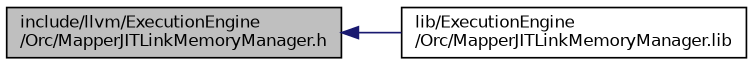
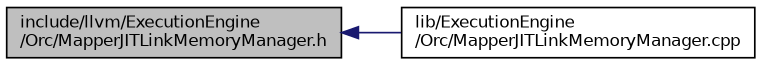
  digraph {
    rankdir=LR
    node [color=black fontname=Helvetica fontsize=10 shape=record]
    n1 [fillcolor=grey75 fontcolor=black height=0.2 label="include/llvm/ExecutionEngine\l/Orc/MapperJITLinkMemoryManager.h" style=filled width=0.4]
-   n2 [height=0.2 label="lib/ExecutionEngine\l/Orc/MapperJITLinkMemoryManager.lib" width=0.4]
+   n2 [height=0.2 label="lib/ExecutionEngine\l/Orc/MapperJITLinkMemoryManager.cpp" width=0.4]
    n1 -> n2 [color=midnightblue dir=back fontname=Helvetica fontsize=10 labelfontname=Helvetica labelfontsize=10 style=solid]
  }
